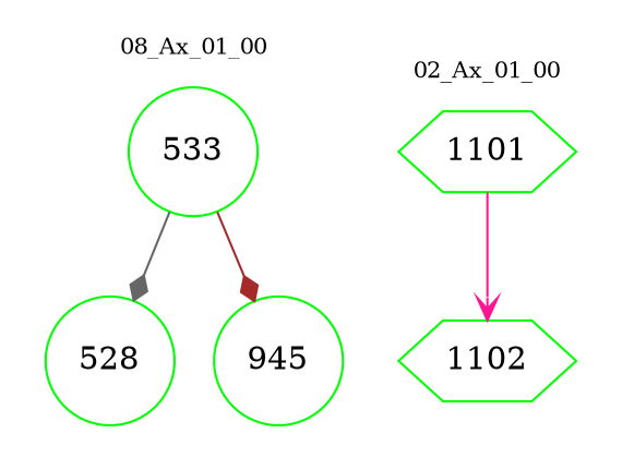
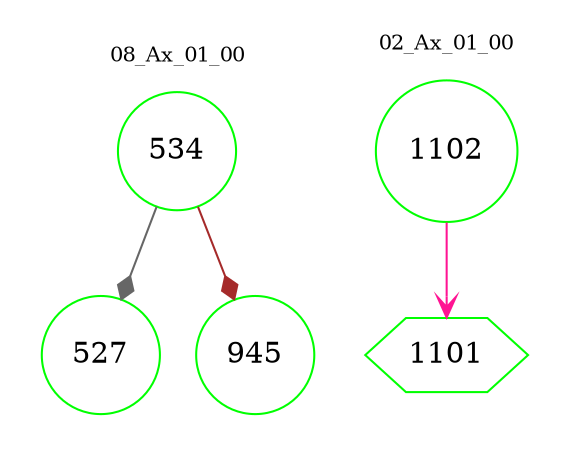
  digraph {
    node [color=green shape=circle]
    edge [arrowhead=diamond]
-   n1 [label=533]
-   n2 [label=528]
+   n1 [label=534]
+   n2 [label=527]
    n3 [label=945]
-   n4 [label=1102 shape=hexagon]
+   n4 [label=1102]
    n5 [label=1101 shape=hexagon]
    subgraph cluster_1 {
      color=white
      fontsize=10
      label="08_Ax_01_00"
      n1
      n2
      n3
    }
    subgraph cluster_2 {
      color=white
      fontsize=10
      label="02_Ax_01_00"
      n4
      n5
    }
    n1 -> n2 [color=gray40]
    n1 -> n3 [color=brown]
-   n5 -> n4 [arrowhead=vee color=deeppink]
+   n4 -> n5 [arrowhead=vee color=deeppink]
  }
